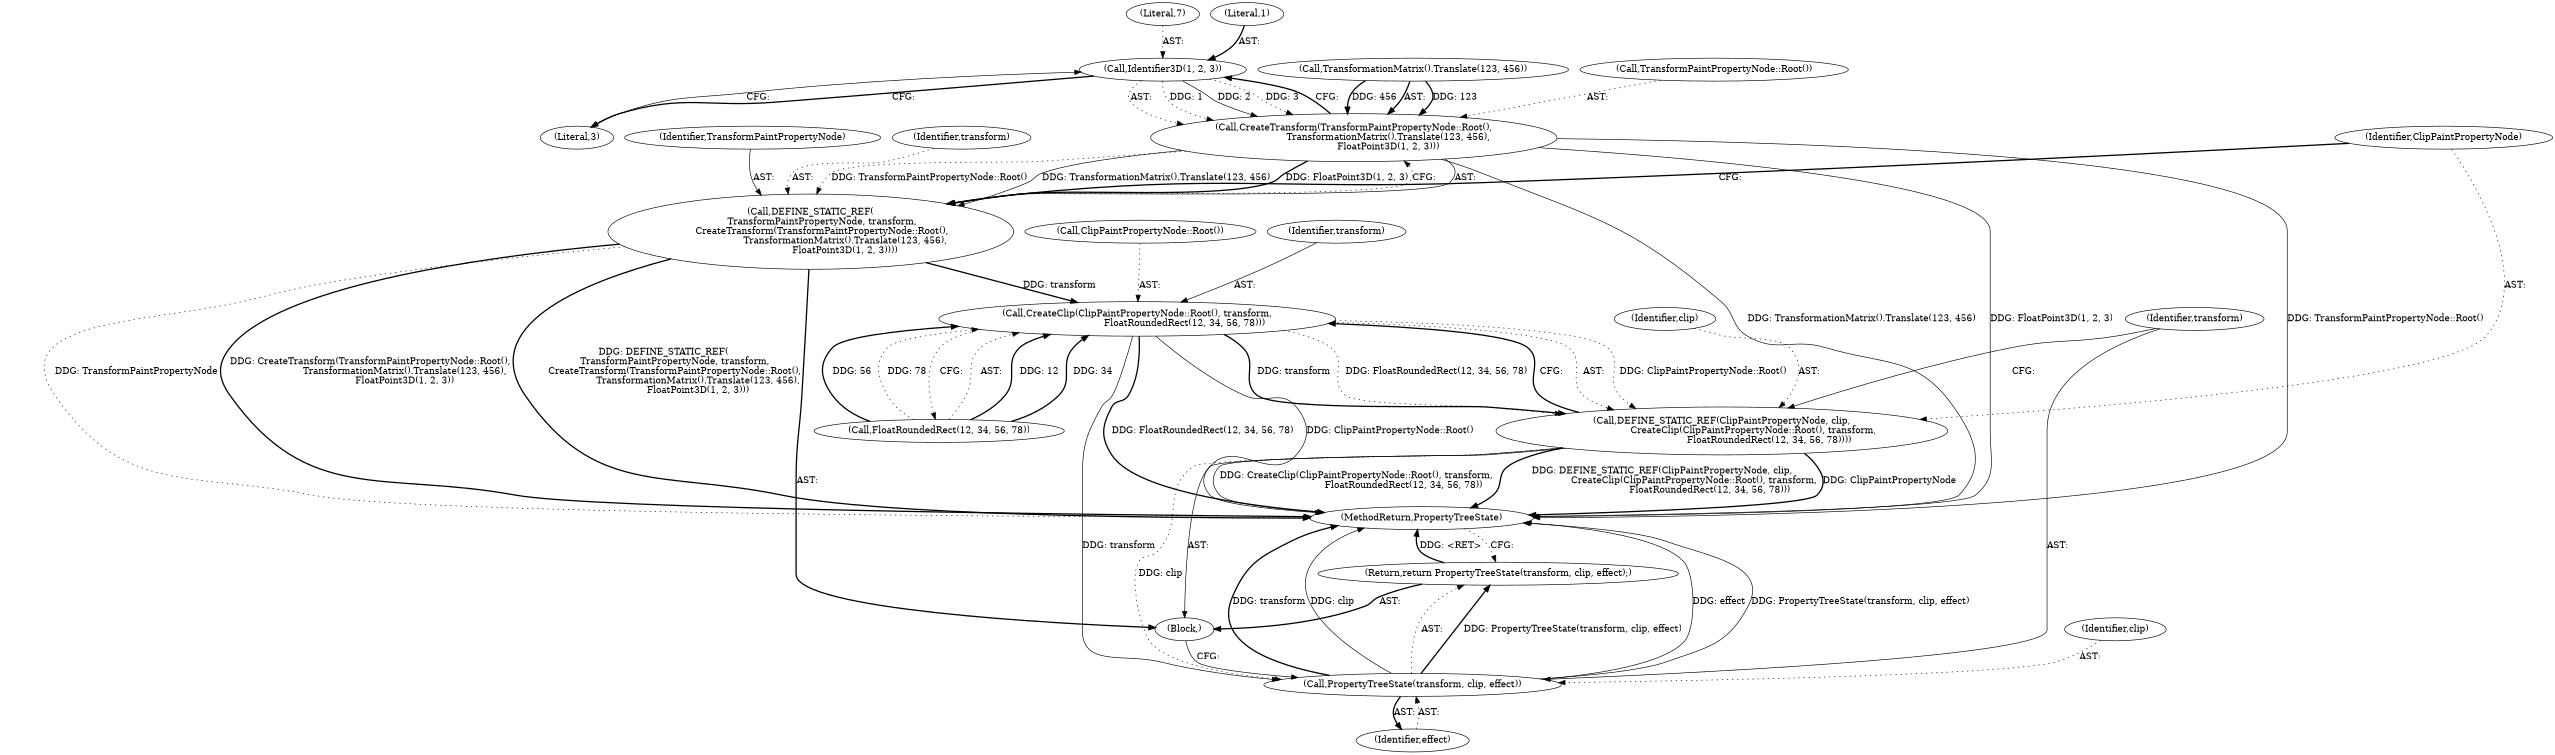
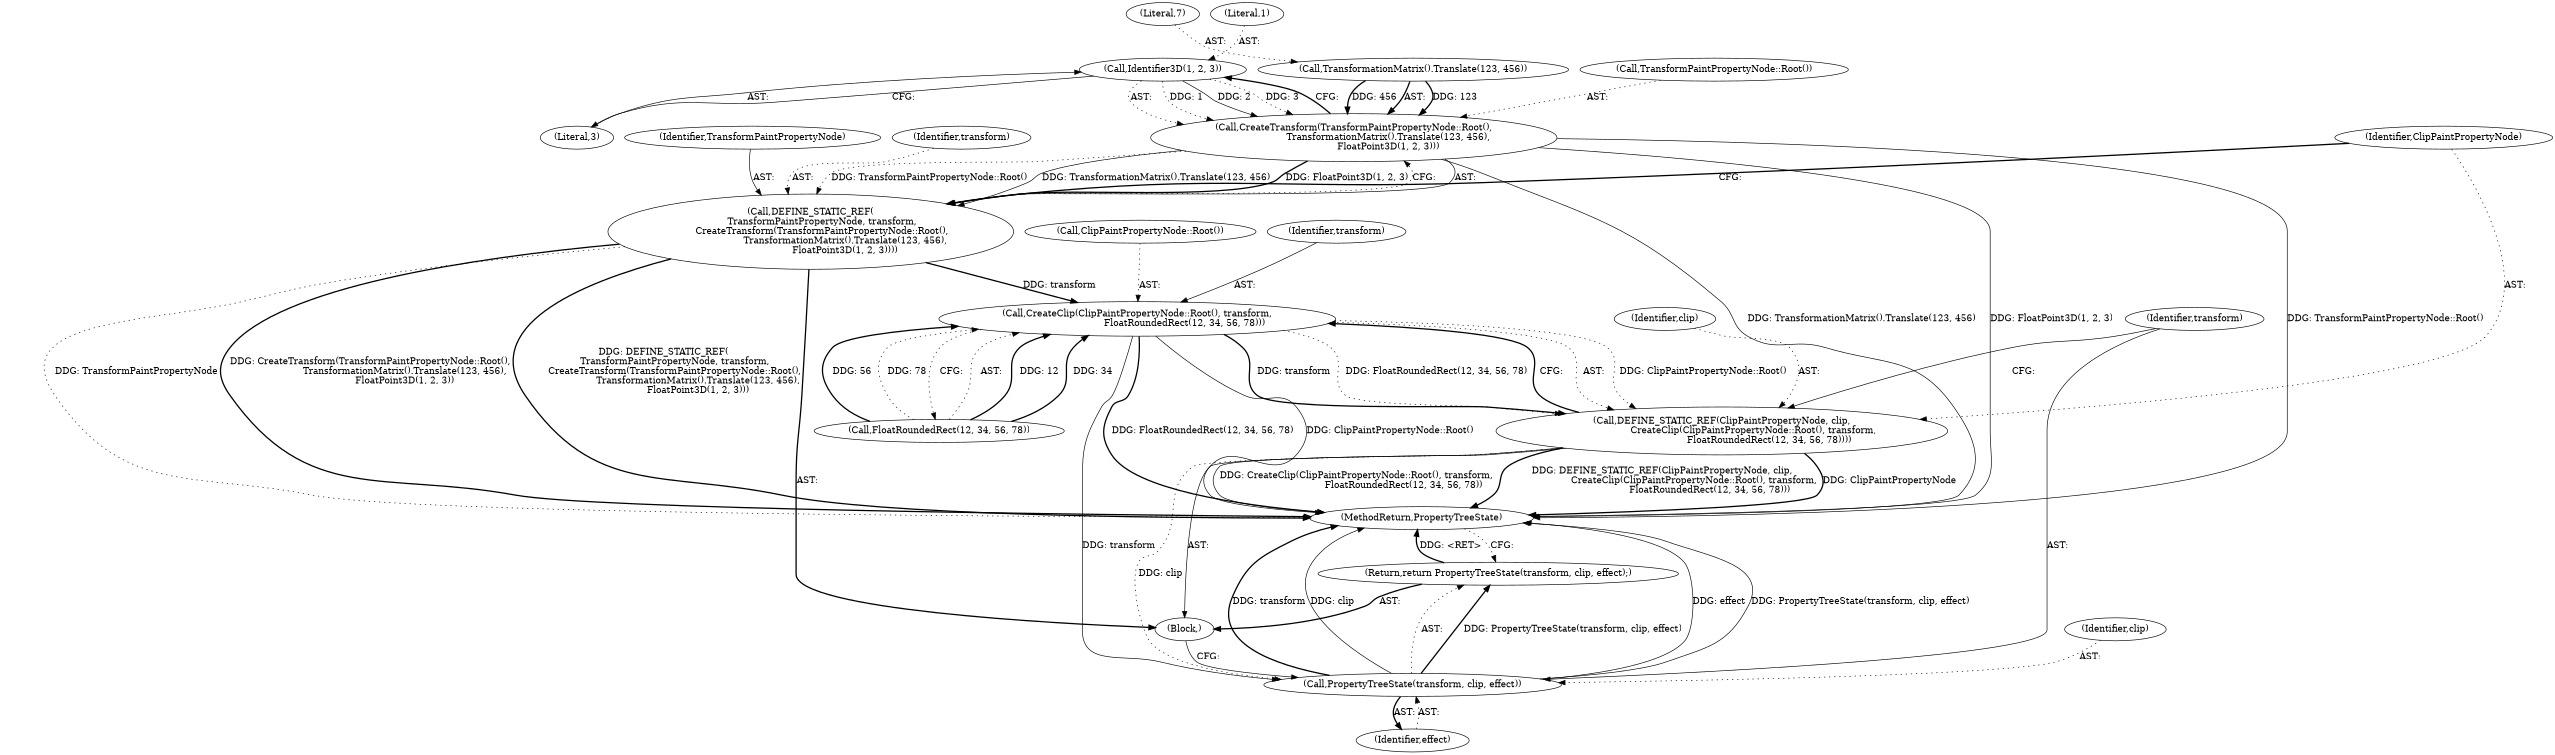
  digraph {
    edge [style=bold]
    n1 [label="(Call,Identifier3D(1, 2, 3))"]
    n2 [label="(Call,CreateTransform(TransformPaintPropertyNode::Root(),\n                        TransformationMatrix().Translate(123, 456),\n                        FloatPoint3D(1, 2, 3)))"]
    n3 [label="(Literal,3)"]
    n4 [label="(Call,DEFINE_STATIC_REF(\n        TransformPaintPropertyNode, transform,\n        CreateTransform(TransformPaintPropertyNode::Root(),\n                        TransformationMatrix().Translate(123, 456),\n                        FloatPoint3D(1, 2, 3))))"]
    n5 [label="(MethodReturn,PropertyTreeState)"]
    n6 [label="(Call,CreateClip(ClipPaintPropertyNode::Root(), transform,\n                                 FloatRoundedRect(12, 34, 56, 78)))"]
    n7 [label="(Block,)"]
    n8 [label="(Return,return PropertyTreeState(transform, clip, effect);)"]
    n9 [label="(Call,DEFINE_STATIC_REF(ClipPaintPropertyNode, clip,\n                      CreateClip(ClipPaintPropertyNode::Root(), transform,\n                                 FloatRoundedRect(12, 34, 56, 78))))"]
    n10 [label="(Call,PropertyTreeState(transform, clip, effect))"]
    n11 [label="(Call,FloatRoundedRect(12, 34, 56, 78))"]
    n12 [label="(Identifier,effect)"]
    n13 [label="(Identifier,TransformPaintPropertyNode)"]
    n14 [label="(Identifier,transform)"]
    n15 [label="(Identifier,clip)"]
    n16 [label="(Literal,1)"]
    n17 [label="(Identifier,clip)"]
    n18 [label="(Identifier,ClipPaintPropertyNode)"]
    n19 [label="(Call,TransformationMatrix().Translate(123, 456))"]
    n20 [label="(Call,TransformPaintPropertyNode::Root())"]
    n21 [label="(Identifier,transform)"]
    n22 [label="(Call,ClipPaintPropertyNode::Root())"]
    n23 [label="(Identifier,transform)"]
    n24 [label="(Literal,7)"]
    n1 -> n2 [label="AST: " style=dotted]
    n1 -> n2 [label="DDG: 1" style=dotted]
    n1 -> n2 [label="DDG: 2" style=solid]
    n1 -> n2 [label="DDG: 3" style=dotted]
-   n1 -> n3 [label="CFG: "]
+   n1 -> n3 [label="CFG: " style=solid]
    n2 -> n1 [label="CFG: "]
    n2 -> n4 [label="AST: " style=solid]
    n2 -> n4 [label="DDG: TransformPaintPropertyNode::Root()" style=dotted]
    n2 -> n4 [label="DDG: TransformationMatrix().Translate(123, 456)" style=solid]
    n2 -> n4 [label="DDG: FloatPoint3D(1, 2, 3)"]
    n2 -> n5 [label="DDG: TransformationMatrix().Translate(123, 456)" style=solid]
    n2 -> n5 [label="DDG: TransformPaintPropertyNode::Root()" style=solid]
    n2 -> n5 [label="DDG: FloatPoint3D(1, 2, 3)" style=solid]
-   n3 -> n1 [label="CFG: " style=solid]
+   n3 -> n1 [label="AST: " style=solid]
    n4 -> n2 [label="CFG: " style=dotted]
    n4 -> n5 [label="DDG: CreateTransform(TransformPaintPropertyNode::Root(),\n                        TransformationMatrix().Translate(123, 456),\n                        FloatPoint3D(1, 2, 3))"]
    n4 -> n5 [label="DDG: DEFINE_STATIC_REF(\n        TransformPaintPropertyNode, transform,\n        CreateTransform(TransformPaintPropertyNode::Root(),\n                        TransformationMatrix().Translate(123, 456),\n                        FloatPoint3D(1, 2, 3)))"]
    n4 -> n5 [label="DDG: TransformPaintPropertyNode" style=dotted]
    n4 -> n6 [label="DDG: transform"]
    n4 -> n7 [label="AST: "]
    n5 -> n8 [label="CFG: " style=dotted]
    n6 -> n5 [label="DDG: ClipPaintPropertyNode::Root()" style=solid]
    n6 -> n5 [label="DDG: FloatRoundedRect(12, 34, 56, 78)"]
    n6 -> n9 [label="AST: " style=dotted]
    n6 -> n9 [label="DDG: ClipPaintPropertyNode::Root()" style=dotted]
    n6 -> n9 [label="DDG: transform"]
    n6 -> n9 [label="DDG: FloatRoundedRect(12, 34, 56, 78)" style=dotted]
    n6 -> n10 [label="DDG: transform" style=solid]
    n6 -> n11 [label="CFG: " style=dotted]
    n7 -> n10 [label="CFG: " style=solid]
    n8 -> n5 [label="DDG: <RET>"]
    n8 -> n7 [label="AST: "]
    n9 -> n5 [label="DDG: CreateClip(ClipPaintPropertyNode::Root(), transform,\n                                 FloatRoundedRect(12, 34, 56, 78))" style=solid]
    n9 -> n5 [label="DDG: DEFINE_STATIC_REF(ClipPaintPropertyNode, clip,\n                      CreateClip(ClipPaintPropertyNode::Root(), transform,\n                                 FloatRoundedRect(12, 34, 56, 78)))"]
    n9 -> n5 [label="DDG: ClipPaintPropertyNode"]
    n9 -> n6 [label="CFG: "]
    n9 -> n7 [label="AST: " style=solid]
    n9 -> n10 [label="DDG: clip" style=dotted]
    n10 -> n5 [label="DDG: effect" style=solid]
    n10 -> n5 [label="DDG: PropertyTreeState(transform, clip, effect)" style=solid]
    n10 -> n5 [label="DDG: transform"]
    n10 -> n5 [label="DDG: clip" style=solid]
    n10 -> n8 [label="AST: " style=dotted]
    n10 -> n8 [label="DDG: PropertyTreeState(transform, clip, effect)"]
    n10 -> n12 [label="AST: "]
    n11 -> n6 [label="AST: " style=dotted]
    n11 -> n6 [label="DDG: 12"]
    n11 -> n6 [label="DDG: 34"]
    n11 -> n6 [label="DDG: 56"]
    n11 -> n6 [label="DDG: 78" style=dotted]
    n12 -> n10 [label="AST: " style=dotted]
    n13 -> n4 [label="AST: " style=solid]
    n14 -> n4 [label="AST: " style=dotted]
    n15 -> n10 [label="AST: " style=dotted]
-   n16 -> n1 [label="AST: "]
+   n16 -> n1 [label="AST: " style=dotted]
    n17 -> n9 [label="AST: " style=dotted]
    n18 -> n4 [label="CFG: "]
    n18 -> n9 [label="AST: " style=dotted]
    n19 -> n2 [label="AST: "]
    n19 -> n2 [label="DDG: 123"]
    n19 -> n2 [label="DDG: 456"]
    n20 -> n2 [label="AST: " style=dotted]
    n21 -> n6 [label="AST: " style=solid]
    n22 -> n6 [label="AST: " style=dotted]
    n23 -> n9 [label="CFG: " style=solid]
    n23 -> n10 [label="AST: " style=solid]
-   n24 -> n1 [label="AST: " style=dotted]
+   n24 -> n19 [label="AST: " style=dotted]
  }
